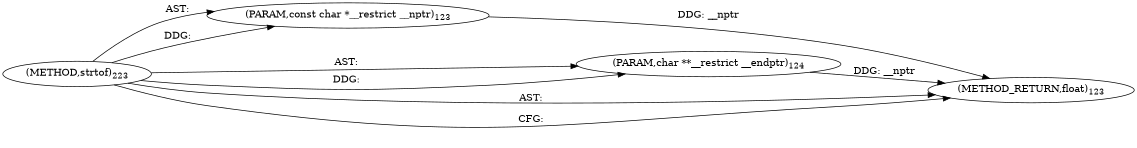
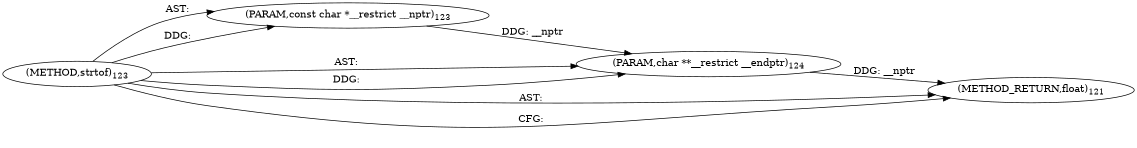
  digraph {
    rankdir=LR
-   n1 [label=<(METHOD,strtof)<SUB>223</SUB>>]
+   n1 [label=<(METHOD,strtof)<SUB>123</SUB>>]
    n2 [label=<(PARAM,const char *__restrict __nptr)<SUB>123</SUB>>]
    n3 [label=<(PARAM,char **__restrict __endptr)<SUB>124</SUB>>]
-   n4 [label=<(METHOD_RETURN,float)<SUB>123</SUB>>]
+   n4 [label=<(METHOD_RETURN,float)<SUB>121</SUB>>]
    n1 -> n2 [label="AST: "]
    n1 -> n2 [label="DDG: "]
    n1 -> n3 [label="AST: "]
    n1 -> n3 [label="DDG: "]
    n1 -> n4 [label="AST: "]
    n1 -> n4 [label="CFG: "]
-   n2 -> n4 [label="DDG: __nptr"]
+   n2 -> n3 [label="DDG: __nptr"]
    n3 -> n4 [label="DDG: __nptr"]
  }
